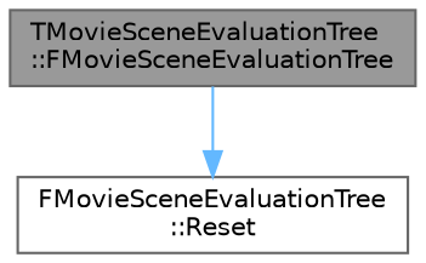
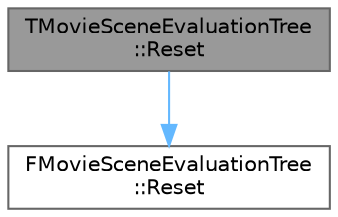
  digraph {
    rankdir=TB
    node [fontname=Helvetica fontsize=10 shape=box style=filled]
-   n1 [color=gray40 fillcolor=grey60 fontcolor=black height=0.2 label="TMovieSceneEvaluationTree\l::FMovieSceneEvaluationTree" width=0.4]
+   n1 [color=gray40 fillcolor=grey60 fontcolor=black height=0.2 label="TMovieSceneEvaluationTree\l::Reset" width=0.4]
    n2 [color=grey40 fillcolor=white height=0.2 label="FMovieSceneEvaluationTree\l::Reset" width=0.4]
    n1 -> n2 [color=steelblue1 fontname=Helvetica fontsize=10 labelfontname=Helvetica labelfontsize=10 style=solid]
  }
